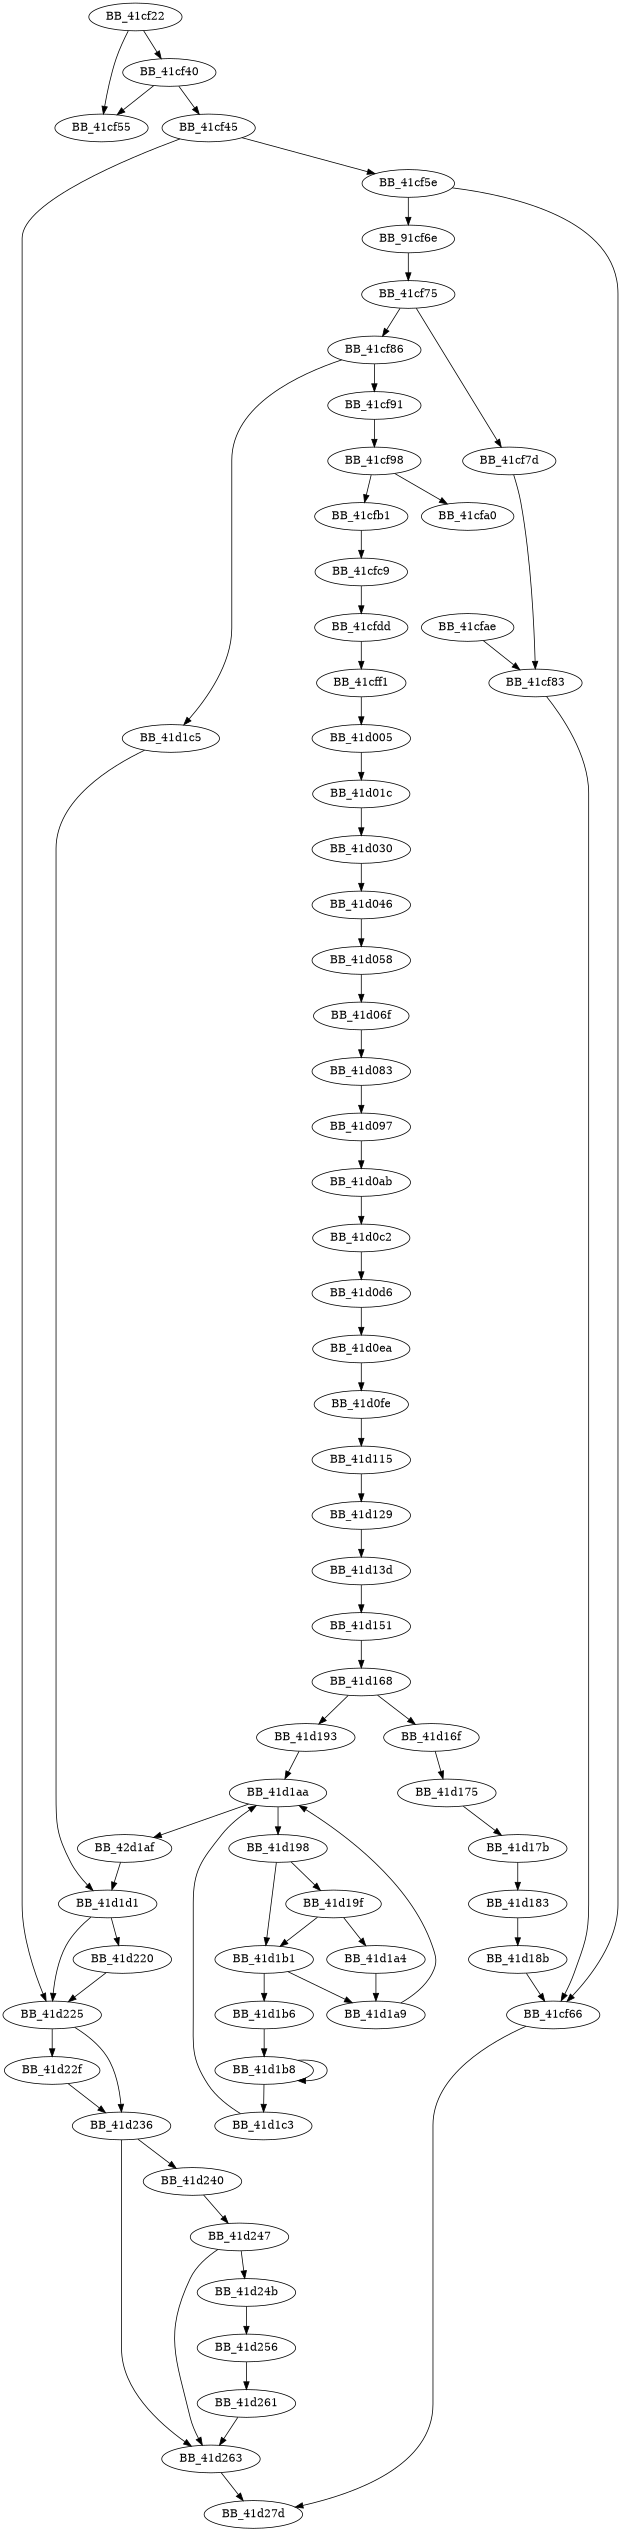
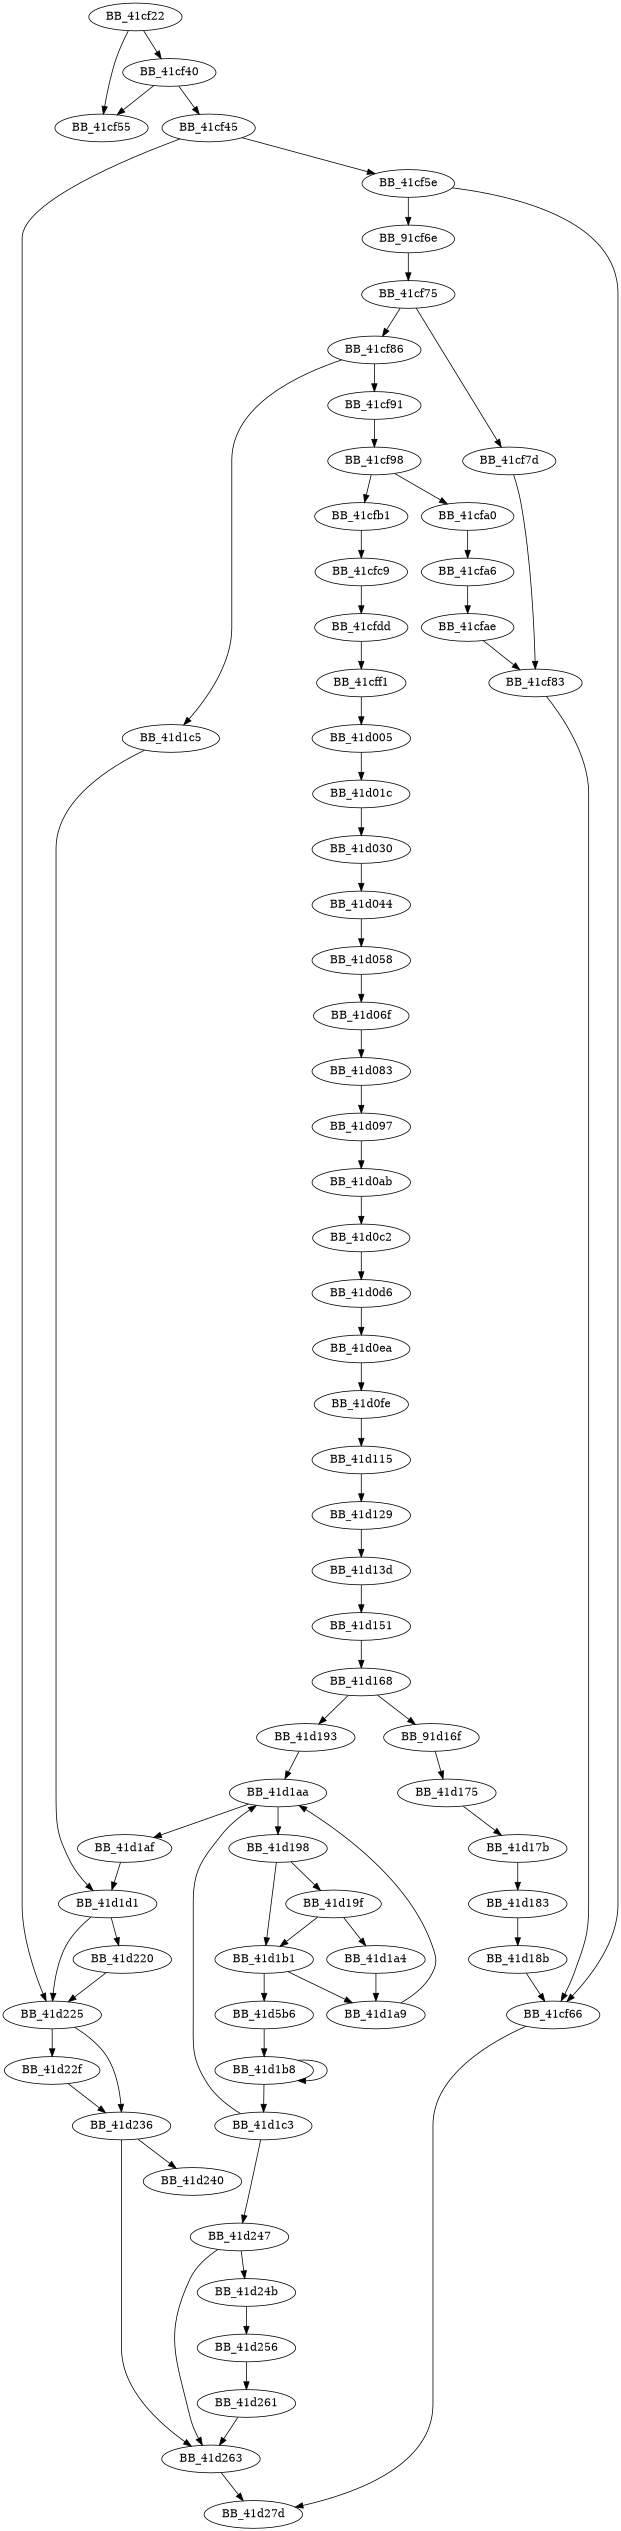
  digraph {
    BB_41cf22
    BB_41cf40
    BB_41cf55
    BB_41cf45
    BB_41cf5e
    BB_41d225
    BB_41cf66
    n8 [label=BB_91cf6e]
    BB_41d22f
    BB_41d236
    BB_41d240
    BB_41d263
    BB_41d27d
    BB_41cf75
    BB_41cf7d
    BB_41cf86
    BB_41cf83
    BB_41cf91
    BB_41d1c5
    BB_41cf98
    BB_41d1d1
    BB_41cfa0
    BB_41cfb1
    BB_41d220
+   BB_41cfa6
    BB_41cfc9
    BB_41cfae
    BB_41cfdd
    BB_41cff1
    BB_41d005
    BB_41d01c
    BB_41d030
-   BB_41d044 [label=BB_41d046]
+   BB_41d044
    BB_41d058
    BB_41d06f
    BB_41d083
    BB_41d097
    BB_41d0ab
    BB_41d0c2
    BB_41d0d6
    BB_41d0ea
    BB_41d0fe
    BB_41d115
    BB_41d129
    BB_41d13d
    BB_41d151
    BB_41d168
-   BB_41d16f
+   BB_41d16f [label=BB_91d16f]
    BB_41d193
    BB_41d175
    BB_41d1aa
    BB_41d17b
    BB_41d198
-   BB_41d1af [label=BB_42d1af]
+   BB_41d1af
    BB_41d183
    BB_41d18b
    BB_41d19f
    BB_41d1b1
    BB_41d1a4
    BB_41d1a9
-   BB_41d1b6
+   BB_41d1b6 [label=BB_41d5b6]
    BB_41d1b8
    BB_41d1c3
    BB_41d247
    BB_41d24b
    BB_41d256
    BB_41d261
    BB_41cf22 -> BB_41cf40
    BB_41cf22 -> BB_41cf55
    BB_41cf40 -> BB_41cf55
    BB_41cf40 -> BB_41cf45
    BB_41cf45 -> BB_41cf5e
    BB_41cf45 -> BB_41d225
    BB_41cf5e -> BB_41cf66
    BB_41cf5e -> n8
    BB_41d225 -> BB_41d22f
    BB_41d225 -> BB_41d236
    BB_41cf66 -> BB_41d27d
    n8 -> BB_41cf75
    BB_41d22f -> BB_41d236
    BB_41d236 -> BB_41d240
    BB_41d236 -> BB_41d263
-   BB_41d240 -> BB_41d247
+   BB_41d1c3 -> BB_41d247
    BB_41d263 -> BB_41d27d
    BB_41cf75 -> BB_41cf7d
    BB_41cf75 -> BB_41cf86
    BB_41cf7d -> BB_41cf83
    BB_41cf86 -> BB_41cf91
    BB_41cf86 -> BB_41d1c5
    BB_41cf83 -> BB_41cf66
    BB_41cf91 -> BB_41cf98
    BB_41d1c5 -> BB_41d1d1
    BB_41cf98 -> BB_41cfa0
    BB_41cf98 -> BB_41cfb1
    BB_41d1d1 -> BB_41d225
    BB_41d1d1 -> BB_41d220
+   BB_41cfa0 -> BB_41cfa6
    BB_41cfb1 -> BB_41cfc9
    BB_41d220 -> BB_41d225
+   BB_41cfa6 -> BB_41cfae
    BB_41cfc9 -> BB_41cfdd
    BB_41cfae -> BB_41cf83
    BB_41cfdd -> BB_41cff1
    BB_41cff1 -> BB_41d005
    BB_41d005 -> BB_41d01c
    BB_41d01c -> BB_41d030
    BB_41d030 -> BB_41d044
    BB_41d044 -> BB_41d058
    BB_41d058 -> BB_41d06f
    BB_41d06f -> BB_41d083
    BB_41d083 -> BB_41d097
    BB_41d097 -> BB_41d0ab
    BB_41d0ab -> BB_41d0c2
    BB_41d0c2 -> BB_41d0d6
    BB_41d0d6 -> BB_41d0ea
    BB_41d0ea -> BB_41d0fe
    BB_41d0fe -> BB_41d115
    BB_41d115 -> BB_41d129
    BB_41d129 -> BB_41d13d
    BB_41d13d -> BB_41d151
    BB_41d151 -> BB_41d168
    BB_41d168 -> BB_41d16f
    BB_41d168 -> BB_41d193
    BB_41d16f -> BB_41d175
    BB_41d193 -> BB_41d1aa
    BB_41d175 -> BB_41d17b
    BB_41d1aa -> BB_41d198
    BB_41d1aa -> BB_41d1af
    BB_41d17b -> BB_41d183
    BB_41d198 -> BB_41d19f
    BB_41d198 -> BB_41d1b1
    BB_41d1af -> BB_41d1d1
    BB_41d183 -> BB_41d18b
    BB_41d18b -> BB_41cf66
    BB_41d19f -> BB_41d1b1
    BB_41d19f -> BB_41d1a4
    BB_41d1b1 -> BB_41d1a9
    BB_41d1b1 -> BB_41d1b6
    BB_41d1a4 -> BB_41d1a9
    BB_41d1a9 -> BB_41d1aa
    BB_41d1b6 -> BB_41d1b8
    BB_41d1b8 -> BB_41d1b8
    BB_41d1b8 -> BB_41d1c3
    BB_41d1c3 -> BB_41d1aa
    BB_41d247 -> BB_41d263
    BB_41d247 -> BB_41d24b
    BB_41d24b -> BB_41d256
    BB_41d256 -> BB_41d261
    BB_41d261 -> BB_41d263
  }
